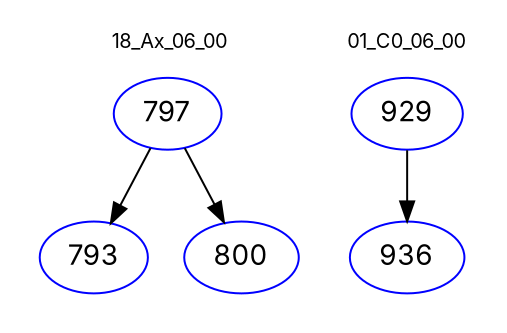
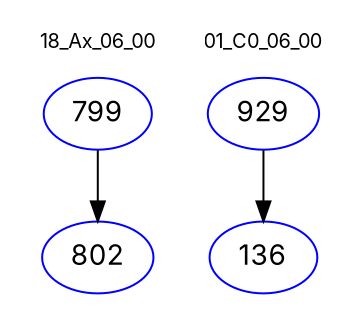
  digraph {
    fontname=Inter
    node [color=blue fontname=Inter]
    edge [color=black fontname=Inter]
-   n1 [label=797]
-   n2 [label=793]
-   n3 [label=800]
+   n1 [label=799]
+   n3 [label=802]
    n4 [label=929]
-   n5 [label=936]
+   n5 [label=136]
    subgraph cluster_1 {
      color=white
      fontsize=10
      label="18_Ax_06_00"
      n1
-     n2
      n3
    }
    subgraph cluster_2 {
      color=white
      fontsize=10
      label="01_C0_06_00"
      n4
      n5
    }
-   n1 -> n2
    n1 -> n3
    n4 -> n5
  }
